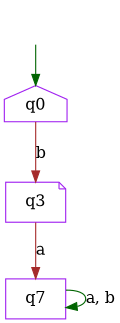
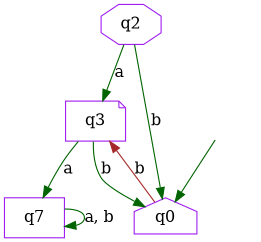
  digraph {
    node [color=purple]
    edge [color=darkgreen]
+   q2 [shape=octagon]
    q3 [shape=note]
    q0 [shape=house]
    n4 [label=q7 shape=box]
    _nil [style=invis color=""]
-   q3 -> n4 [color=brown label=a]
+   q2 -> q3 [label=a]
+   q2 -> q0 [label=b]
+   q3 -> q0 [label=b]
+   q3 -> n4 [label=a]
    q0 -> q3 [color=brown label=b]
    n4 -> n4 [label="a, b"]
    _nil -> q0
  }
